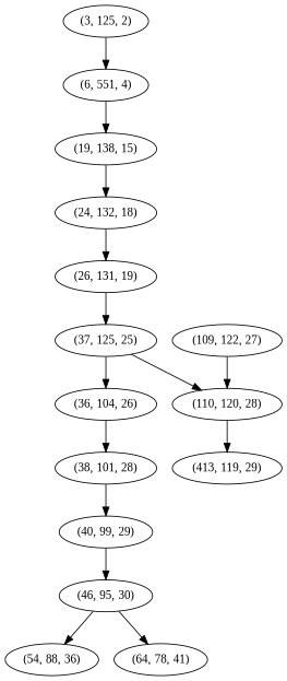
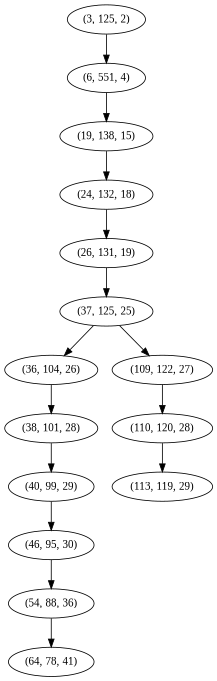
  digraph {
    fontname="Liberation Serif"
    node [fontname="Liberation Serif"]
    edge [fontname="Liberation Serif"]
    n1 [label="(3, 125, 2)"]
    n2 [label="(6, 551, 4)"]
    "(19, 138, 15)"
    "(24, 132, 18)"
    "(26, 131, 19)"
    n6 [label="(37, 125, 25)"]
    "(36, 104, 26)"
    "(109, 122, 27)"
    "(38, 101, 28)"
    "(110, 120, 28)"
    "(40, 99, 29)"
    "(46, 95, 30)"
    "(54, 88, 36)"
    "(64, 78, 41)"
-   "(113, 119, 29)" [label="(413, 119, 29)"]
+   "(113, 119, 29)"
    n1 -> n2
    n2 -> "(19, 138, 15)"
    "(19, 138, 15)" -> "(24, 132, 18)"
    "(24, 132, 18)" -> "(26, 131, 19)"
    "(26, 131, 19)" -> n6
    n6 -> "(36, 104, 26)"
-   n6 -> "(110, 120, 28)"
+   n6 -> "(109, 122, 27)"
    "(36, 104, 26)" -> "(38, 101, 28)"
    "(109, 122, 27)" -> "(110, 120, 28)"
    "(38, 101, 28)" -> "(40, 99, 29)"
    "(110, 120, 28)" -> "(113, 119, 29)"
    "(40, 99, 29)" -> "(46, 95, 30)"
    "(46, 95, 30)" -> "(54, 88, 36)"
-   "(46, 95, 30)" -> "(64, 78, 41)"
+   "(54, 88, 36)" -> "(64, 78, 41)"
  }
